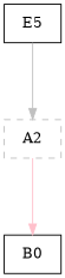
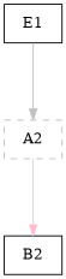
  digraph {
    mindist=1.0
    nodesep=0.6
    rankdir=TB
    ranksep=1.0
    root=Demo
    node [color=black cpu=0 fillcolor=white shape=rectangle style=filled type=block bpentry=false bpexit=false patentry=false patexit=false qhi=false qil=false qlo=false tperiod=0]
    n1 [color=gray flags="0x0000000a" label=A2 style=dashed type=qbuf bpentry="" bpexit="" patentry="" patexit="" qhi="" qil="" qlo="" tperiod=""]
-   B2 [beamproc=beamB flags="0x00000008" pattern=patternB label=B0]
-   E5 [beamproc=beamE flags="0x00000007" pattern=patternE]
+   B2 [beamproc=beamB flags="0x00000008" pattern=patternB]
+   E5 [beamproc=beamE flags="0x00000007" pattern=patternE label=E1]
    n1 -> B2 [color=pink type=dynid]
    E5 -> n1 [color=gray type=priolo]
  }
